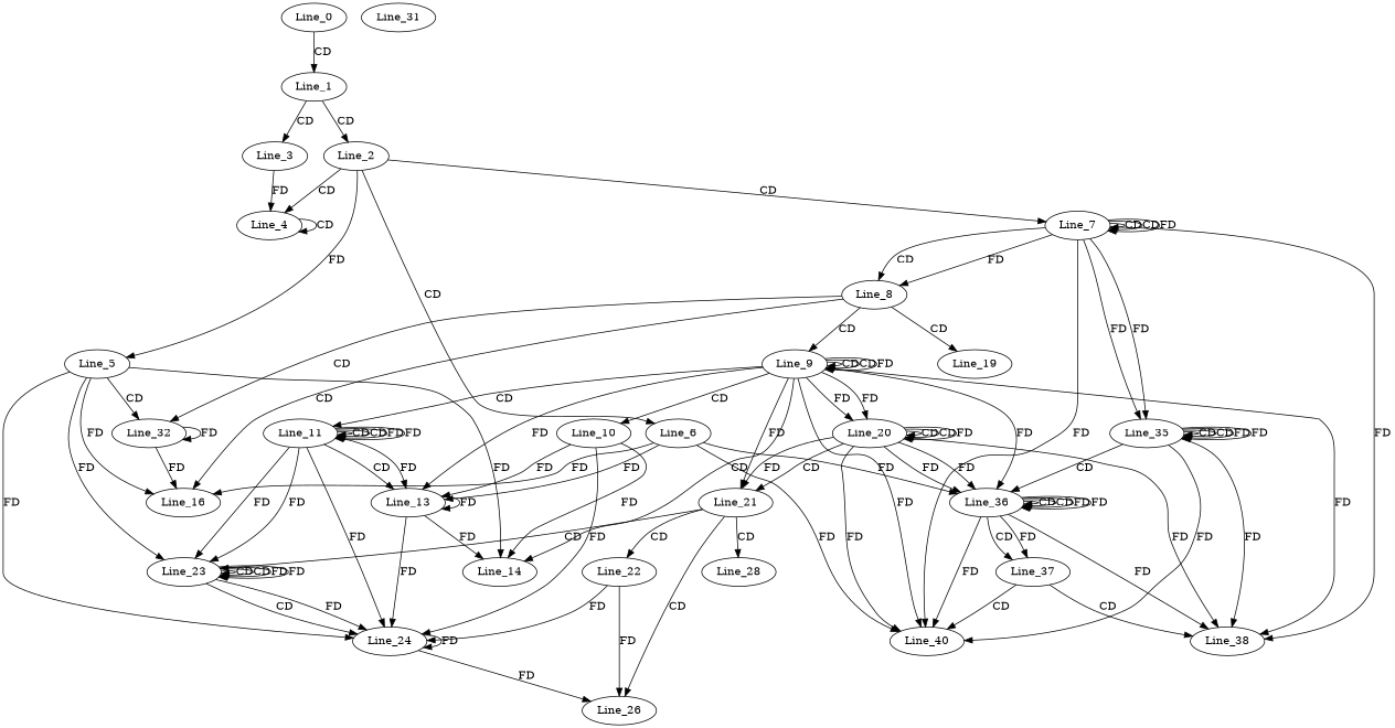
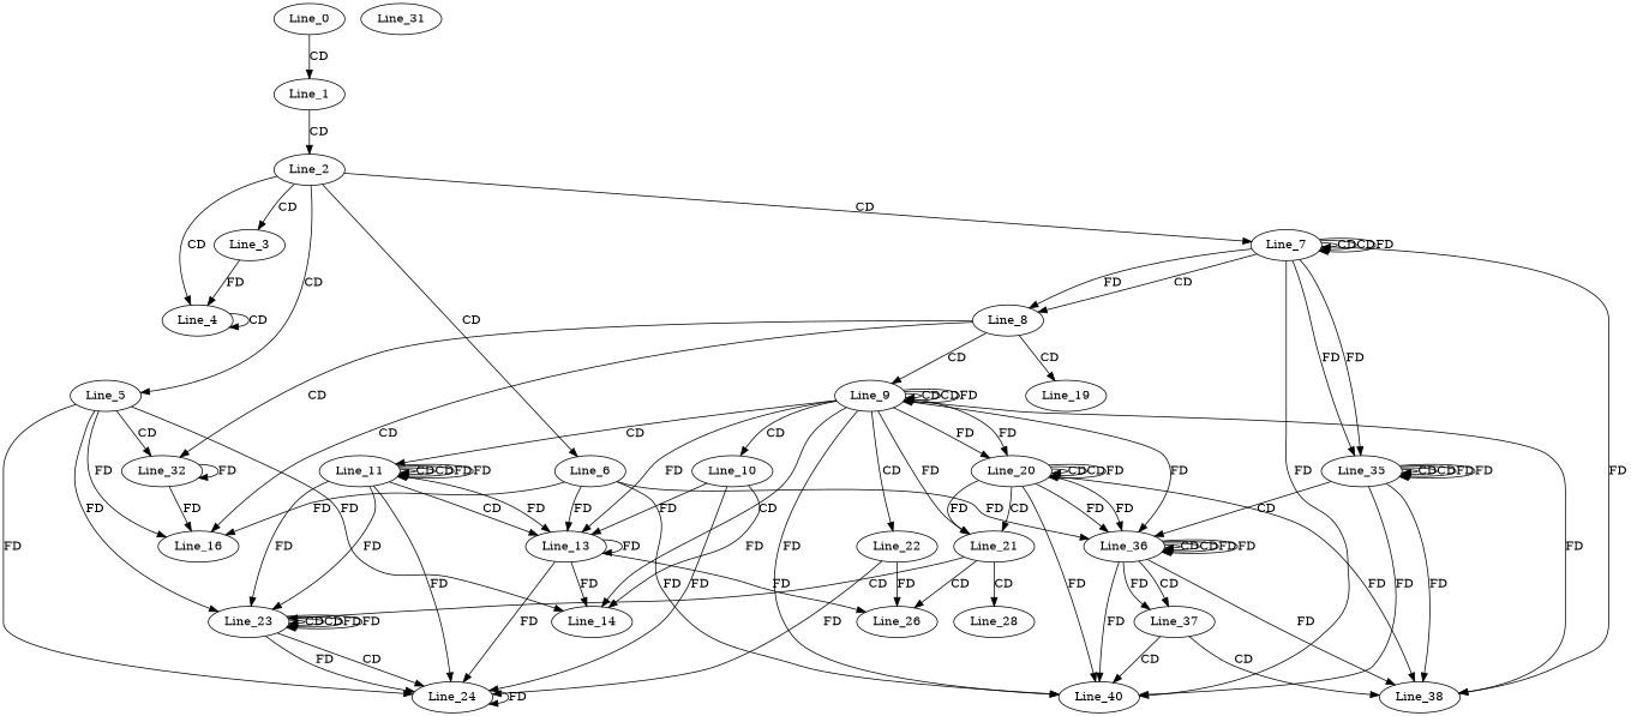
  digraph {
    Line_0
    Line_1
    Line_2
    Line_3
    Line_4
    Line_5
    Line_6
    Line_7
    Line_14
    Line_16
    Line_23
    Line_24
    Line_32
    n14 [label=Line_13]
    Line_40
    Line_36
    Line_38
    Line_8
    Line_35
    Line_26
    Line_9
    Line_19
    Line_10
    Line_11
    Line_20
    Line_21
    Line_28
    Line_22
    Line_37
    Line_31
    Line_0 -> Line_1 [label=CD]
    Line_1 -> Line_2 [label=CD]
-   Line_1 -> Line_3 [label=CD]
+   Line_2 -> Line_3 [label=CD]
    Line_2 -> Line_4 [label=CD]
-   Line_2 -> Line_5 [label=FD]
+   Line_2 -> Line_5 [label=CD]
    Line_2 -> Line_6 [label=CD]
    Line_2 -> Line_7 [label=CD]
    Line_3 -> Line_4 [label=FD]
    Line_4 -> Line_4 [label=CD]
    Line_5 -> Line_14 [label=FD]
    Line_5 -> Line_16 [label=FD]
    Line_5 -> Line_23 [label=FD]
    Line_5 -> Line_24 [label=FD]
    Line_5 -> Line_32 [label=CD]
    Line_6 -> Line_16 [label=FD]
    Line_6 -> n14 [label=FD]
    Line_6 -> Line_40 [label=FD]
    Line_6 -> Line_36 [label=FD]
    Line_7 -> Line_7 [label=CD]
    Line_7 -> Line_7 [label=CD]
    Line_7 -> Line_7 [label=FD]
    Line_7 -> Line_40 [label=FD]
    Line_7 -> Line_38 [label=FD]
    Line_7 -> Line_8 [label=CD]
    Line_7 -> Line_8 [label=FD]
    Line_7 -> Line_35 [label=FD]
    Line_7 -> Line_35 [label=FD]
    Line_23 -> Line_23 [label=CD]
    Line_23 -> Line_23 [label=CD]
    Line_23 -> Line_23 [label=FD]
    Line_23 -> Line_23 [label=FD]
    Line_23 -> Line_24 [label=CD]
    Line_23 -> Line_24 [label=FD]
    Line_24 -> Line_24 [label=FD]
-   Line_24 -> Line_26 [label=FD]
+   n14 -> Line_26 [label=FD]
    Line_32 -> Line_16 [label=FD]
    Line_32 -> Line_32 [label=FD]
    n14 -> Line_14 [label=FD]
    n14 -> Line_24 [label=FD]
    n14 -> n14 [label=FD]
    Line_36 -> Line_40 [label=FD]
    Line_36 -> Line_36 [label=CD]
    Line_36 -> Line_36 [label=CD]
    Line_36 -> Line_36 [label=FD]
    Line_36 -> Line_36 [label=FD]
    Line_36 -> Line_38 [label=FD]
    Line_36 -> Line_37 [label=CD]
    Line_36 -> Line_37 [label=FD]
    Line_8 -> Line_16 [label=CD]
    Line_8 -> Line_32 [label=CD]
    Line_8 -> Line_9 [label=CD]
    Line_8 -> Line_19 [label=CD]
    Line_35 -> Line_40 [label=FD]
    Line_35 -> Line_36 [label=CD]
    Line_35 -> Line_38 [label=FD]
    Line_35 -> Line_35 [label=CD]
    Line_35 -> Line_35 [label=CD]
    Line_35 -> Line_35 [label=FD]
    Line_35 -> Line_35 [label=FD]
    Line_9 -> Line_14 [label=CD]
    Line_9 -> n14 [label=FD]
    Line_9 -> Line_40 [label=FD]
    Line_9 -> Line_36 [label=FD]
    Line_9 -> Line_38 [label=FD]
    Line_9 -> Line_9 [label=CD]
    Line_9 -> Line_9 [label=CD]
    Line_9 -> Line_9 [label=FD]
    Line_9 -> Line_10 [label=CD]
    Line_9 -> Line_11 [label=CD]
    Line_9 -> Line_20 [label=FD]
    Line_9 -> Line_20 [label=FD]
    Line_9 -> Line_21 [label=FD]
    Line_10 -> Line_14 [label=FD]
    Line_10 -> Line_24 [label=FD]
    Line_10 -> n14 [label=FD]
    Line_11 -> Line_23 [label=FD]
    Line_11 -> Line_23 [label=FD]
    Line_11 -> Line_24 [label=FD]
    Line_11 -> n14 [label=CD]
    Line_11 -> n14 [label=FD]
    Line_11 -> Line_11 [label=CD]
    Line_11 -> Line_11 [label=CD]
    Line_11 -> Line_11 [label=FD]
    Line_11 -> Line_11 [label=FD]
    Line_20 -> Line_40 [label=FD]
    Line_20 -> Line_36 [label=FD]
    Line_20 -> Line_36 [label=FD]
    Line_20 -> Line_38 [label=FD]
    Line_20 -> Line_20 [label=CD]
    Line_20 -> Line_20 [label=CD]
    Line_20 -> Line_20 [label=FD]
    Line_20 -> Line_21 [label=CD]
    Line_20 -> Line_21 [label=FD]
    Line_21 -> Line_23 [label=CD]
    Line_21 -> Line_26 [label=CD]
    Line_21 -> Line_28 [label=CD]
-   Line_21 -> Line_22 [label=CD]
+   Line_9 -> Line_22 [label=CD]
    Line_22 -> Line_24 [label=FD]
    Line_22 -> Line_26 [label=FD]
    Line_37 -> Line_40 [label=CD]
    Line_37 -> Line_38 [label=CD]
  }
